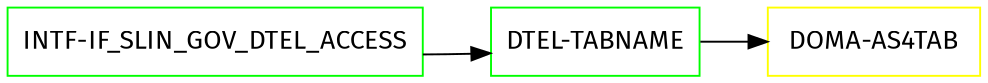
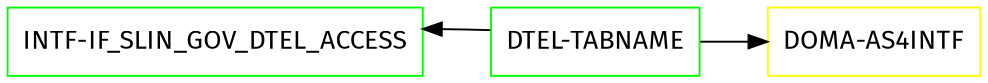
  digraph {
    fontname="Fira Sans"
    rankdir=LR
    node [color=green fontname="Fira Sans" shape=box]
    edge [fontname="Fira Sans"]
    n1 [label="INTF-IF_SLIN_GOV_DTEL_ACCESS"]
    "DTEL-TABNAME"
-   "DOMA-AS4TAB" [color=yellow]
-   n1 -> "DTEL-TABNAME"
+   "DOMA-AS4TAB" [color=yellow label="DOMA-AS4INTF"]
+   "DTEL-TABNAME" -> n1
    "DTEL-TABNAME" -> "DOMA-AS4TAB"
  }
